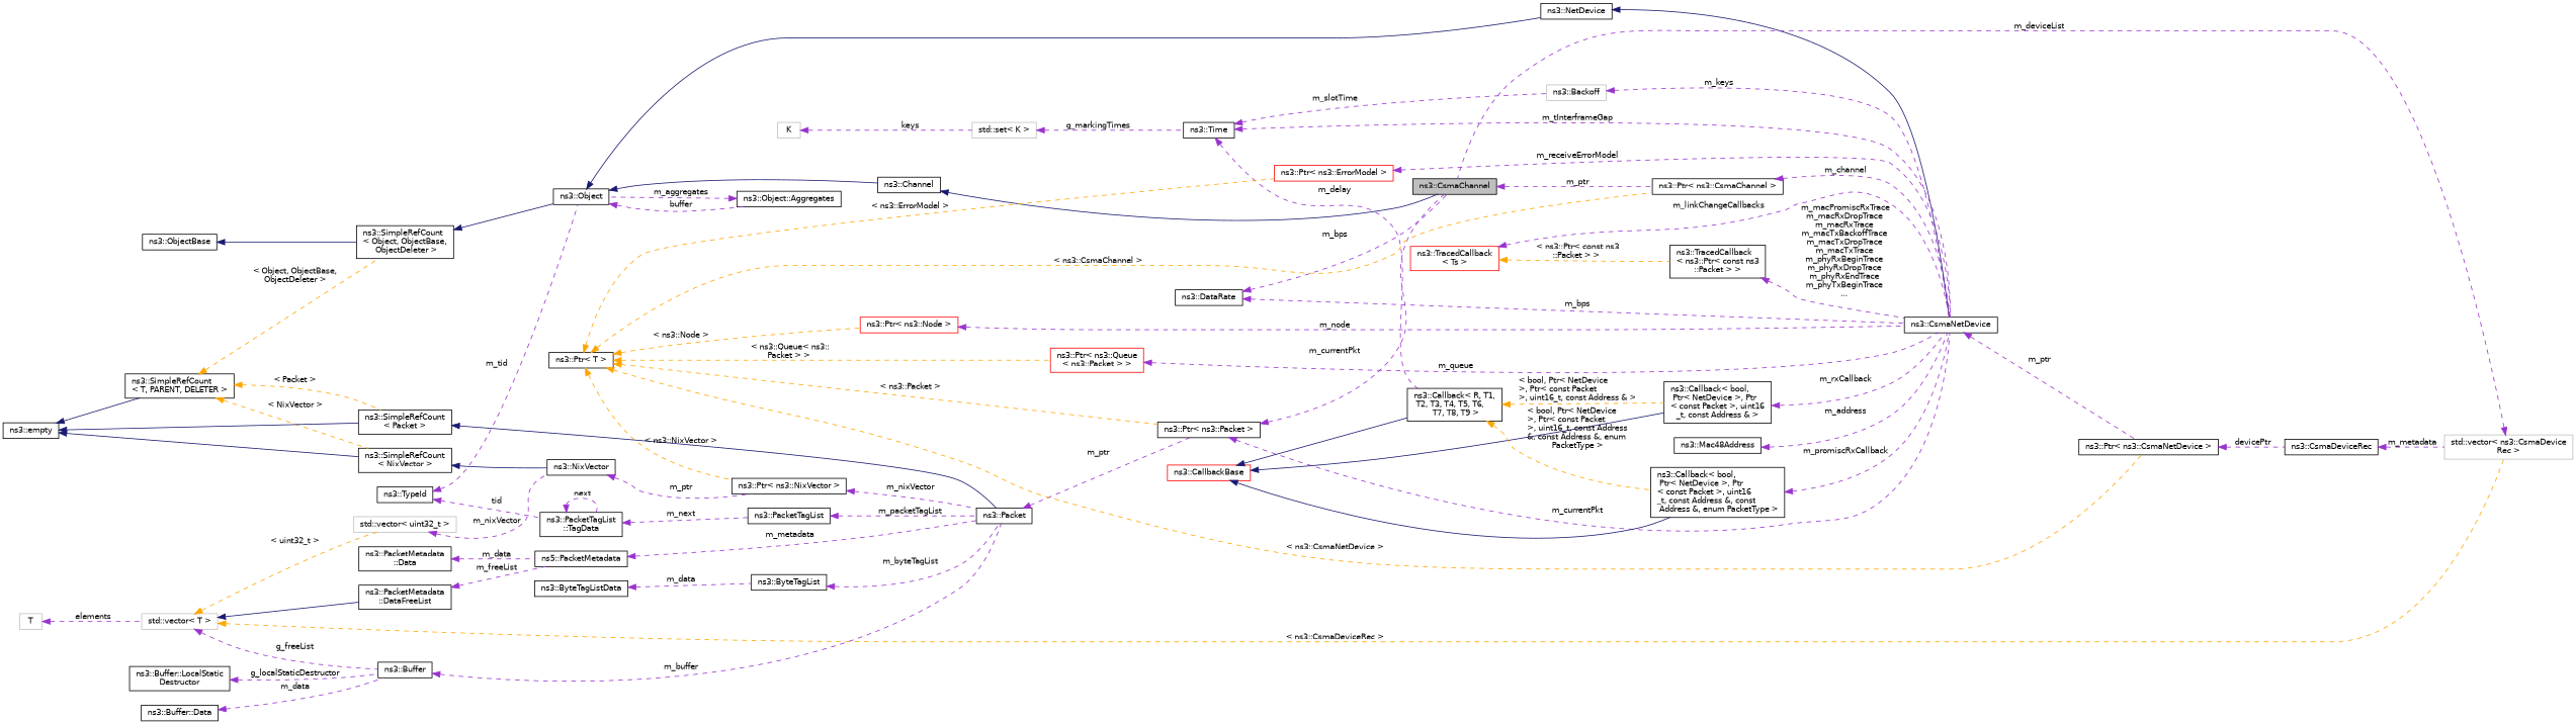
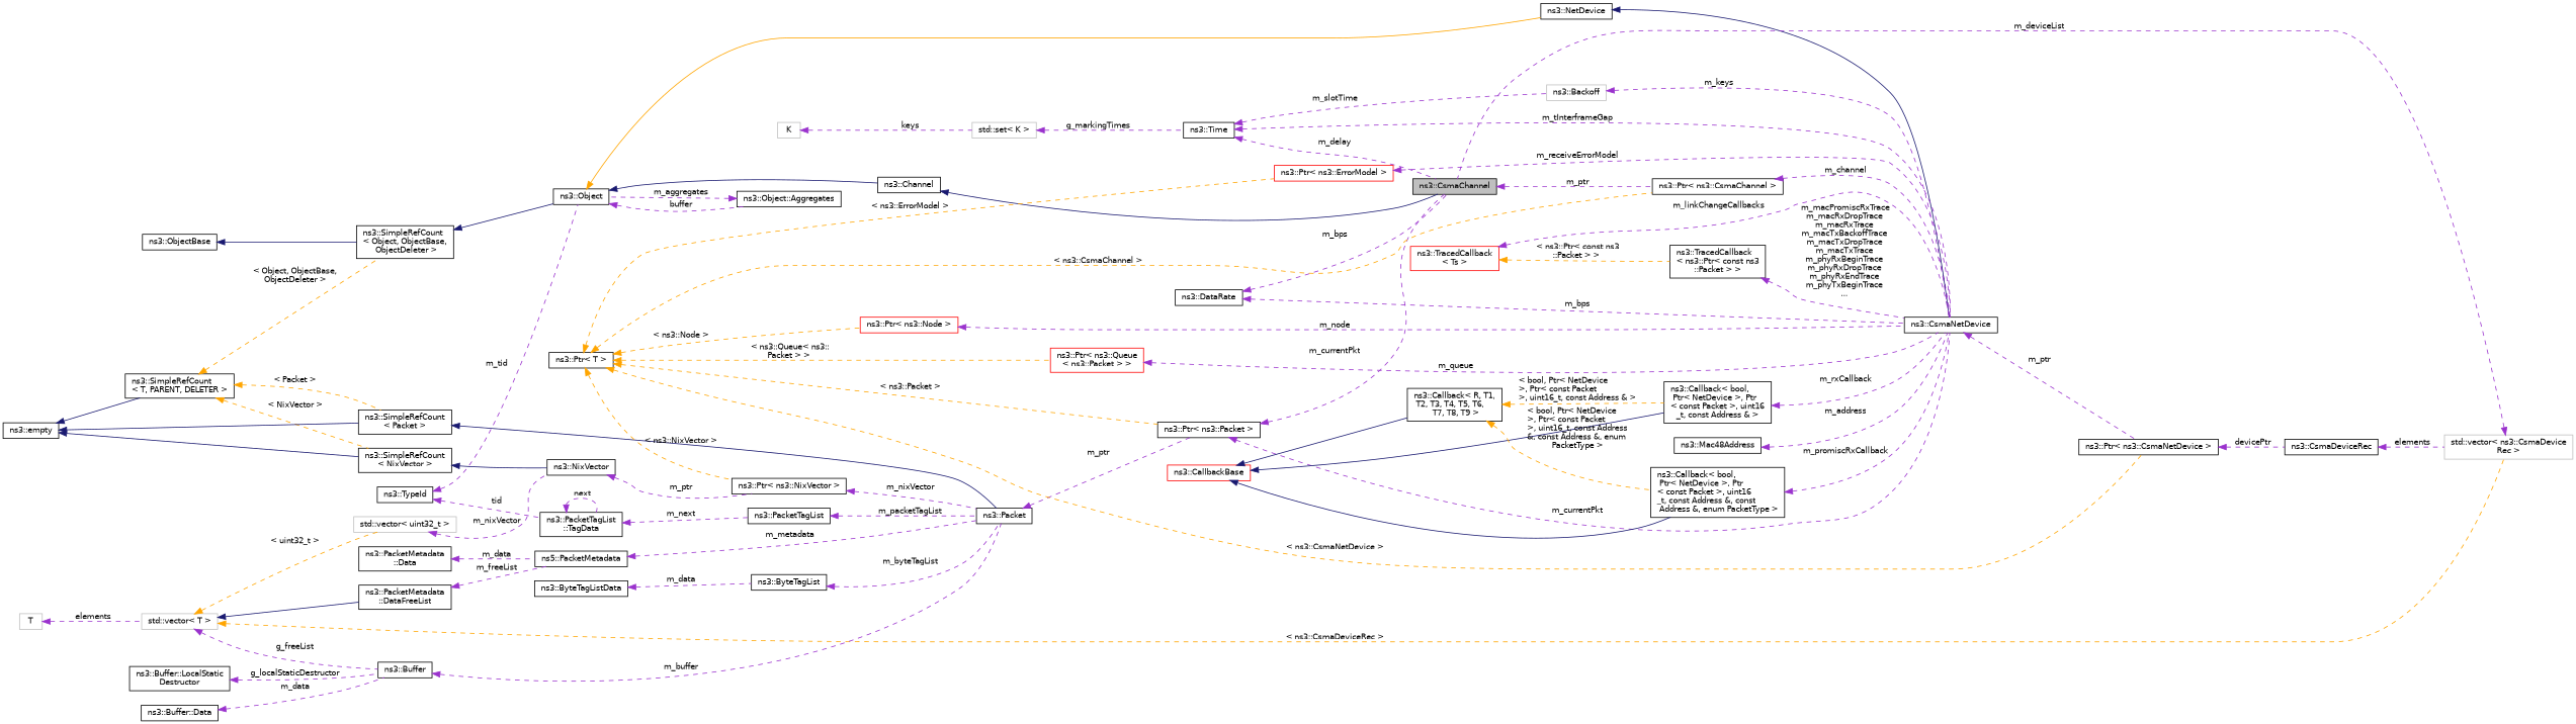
  digraph {
    rankdir=LR
    node [color=black fillcolor=white fontname=Helvetica fontsize=10 shape=record style=filled]
    edge [color=darkorchid3 dir=back fontname=Helvetica fontsize=10 labelfontname=Helvetica labelfontsize=10 style=dashed]
    n1 [fillcolor=grey75 fontcolor=black height=0.2 label="ns3::CsmaChannel" width=0.4]
    n2 [height=0.2 label="ns3::Ptr\< ns3::CsmaChannel \>" width=0.4]
    n3 [height=0.2 label="ns3::CsmaNetDevice" width=0.4]
    n4 [height=0.2 label="ns3::Channel" width=0.4]
    n5 [height=0.2 label="ns3::Object" width=0.4]
    n6 [height=0.2 label="ns3::Object::Aggregates" width=0.4]
    n7 [height=0.2 label="ns3::NetDevice" width=0.4]
    n8 [height=0.2 label="ns3::SimpleRefCount\l\< Object, ObjectBase,\l ObjectDeleter \>" width=0.4]
    n9 [height=0.2 label="ns3::ObjectBase" width=0.4]
    n10 [height=0.2 label="ns3::SimpleRefCount\l\< T, PARENT, DELETER \>" width=0.4]
    n11 [height=0.2 label="ns3::SimpleRefCount\l\< Packet \>" width=0.4]
    n12 [height=0.2 label="ns3::SimpleRefCount\l\< NixVector \>" width=0.4]
    n13 [height=0.2 label="ns3::Packet" width=0.4]
    n14 [height=0.2 label="ns3::NixVector" width=0.4]
    n15 [height=0.2 label="ns3::empty" width=0.4]
    n16 [height=0.2 label="ns3::TypeId" width=0.4]
    n17 [height=0.2 label="ns3::PacketTagList\l::TagData" width=0.4]
    n18 [height=0.2 label="ns3::PacketTagList" width=0.4]
    n19 [height=0.2 label="ns3::DataRate" width=0.4]
    n20 [height=0.2 label="ns3::Ptr\< ns3::CsmaNetDevice \>" width=0.4]
    n21 [height=0.2 label="ns3::Time" width=0.4]
    n22 [color=grey75 height=0.2 label="ns3::Backoff" width=0.4]
    n23 [color=grey75 height=0.2 label="std::set\< K \>" width=0.4]
    n24 [color=grey75 height=0.2 label=K width=0.4]
    n25 [height=0.2 label="ns3::Ptr\< ns3::Packet \>" width=0.4]
    n26 [height=0.2 label="ns3::Ptr\< ns3::NixVector \>" width=0.4]
    n27 [color=grey75 height=0.2 label="std::vector\< uint32_t \>" width=0.4]
    n28 [color=grey75 height=0.2 label="std::vector\< T \>" width=0.4]
    n29 [height=0.2 label="ns3::PacketMetadata\l::DataFreeList" width=0.4]
    n30 [height=0.2 label="ns3::Buffer" width=0.4]
    n31 [color=grey75 height=0.2 label="std::vector\< ns3::CsmaDevice\lRec \>" width=0.4]
    n32 [height=0.2 label="ns5::PacketMetadata" width=0.4]
    n33 [color=grey75 height=0.2 label=T width=0.4]
    n34 [height=0.2 label="ns3::Ptr\< T \>" width=0.4]
    n35 [color=red height=0.2 label="ns3::Ptr\< ns3::Node \>" width=0.4]
    n36 [color=red height=0.2 label="ns3::Ptr\< ns3::Queue\l\< ns3::Packet \> \>" width=0.4]
    n37 [color=red height=0.2 label="ns3::Ptr\< ns3::ErrorModel \>" width=0.4]
    n38 [height=0.2 label="ns3::CsmaDeviceRec" width=0.4]
    n39 [height=0.2 label="ns3::PacketMetadata\l::Data" width=0.4]
    n40 [height=0.2 label="ns3::ByteTagList" width=0.4]
    n41 [height=0.2 label="ns3::ByteTagListData" width=0.4]
    n42 [height=0.2 label="ns3::Buffer::Data" width=0.4]
    n43 [height=0.2 label="ns3::Buffer::LocalStatic\lDestructor" width=0.4]
    n44 [height=0.2 label="ns3::Mac48Address" width=0.4]
    n45 [height=0.2 label="ns3::TracedCallback\l\< ns3::Ptr\< const ns3\l::Packet \> \>" width=0.4]
    n46 [color=red height=0.2 label="ns3::TracedCallback\l\< Ts \>" width=0.4]
    n47 [height=0.2 label="ns3::Callback\< bool,\l Ptr\< NetDevice \>, Ptr\l\< const Packet \>, uint16\l_t, const Address &, const\l Address &, enum PacketType \>" width=0.4]
    n48 [color=red height=0.2 label="ns3::CallbackBase" width=0.4]
    n49 [height=0.2 label="ns3::Callback\< R, T1,\l T2, T3, T4, T5, T6,\l T7, T8, T9 \>" width=0.4]
    n50 [height=0.2 label="ns3::Callback\< bool,\l Ptr\< NetDevice \>, Ptr\l\< const Packet \>, uint16\l_t, const Address & \>" width=0.4]
    n1 -> n2 [label=" m_ptr"]
    n2 -> n3 [label=" m_channel"]
    n3 -> n20 [label=" m_ptr"]
    n4 -> n1 [color=midnightblue style=solid]
    n5 -> n4 [color=midnightblue style=solid]
    n5 -> n6 [label=" buffer"]
-   n5 -> n7 [color=midnightblue style=solid]
+   n5 -> n7 [color=orange style=solid]
    n6 -> n5 [label=" m_aggregates"]
    n7 -> n3 [color=midnightblue style=solid]
    n8 -> n5 [color=midnightblue style=solid]
    n9 -> n8 [color=midnightblue style=solid]
    n10 -> n8 [color=orange label=" \< Object, ObjectBase,\l ObjectDeleter \>"]
    n10 -> n11 [color=orange label=" \< Packet \>"]
    n10 -> n12 [color=orange label=" \< NixVector \>"]
    n11 -> n13 [color=midnightblue style=solid]
    n12 -> n14 [color=midnightblue style=solid]
    n13 -> n25 [label=" m_ptr"]
    n14 -> n26 [label=" m_ptr"]
    n15 -> n10 [color=midnightblue style=solid]
    n15 -> n11 [color=midnightblue style=solid]
    n15 -> n12 [color=midnightblue style=solid]
    n16 -> n5 [label=" m_tid"]
    n16 -> n17 [label=" tid"]
    n17 -> n17 [label=" next"]
    n17 -> n18 [label=" m_next"]
    n18 -> n13 [label=" m_packetTagList"]
    n19 -> n1 [label=" m_bps"]
    n19 -> n3 [label=" m_bps"]
    n20 -> n38 [label=" devicePtr"]
-   n21 -> n49 [label=" m_delay"]
+   n21 -> n1 [label=" m_delay"]
    n21 -> n3 [label=" m_tInterframeGap"]
    n21 -> n22 [label=" m_slotTime"]
    n22 -> n3 [label=" m_keys"]
    n23 -> n21 [label=" g_markingTimes"]
    n24 -> n23 [label=" keys"]
    n25 -> n1 [label=" m_currentPkt"]
    n25 -> n3 [label=" m_currentPkt"]
    n26 -> n13 [label=" m_nixVector"]
    n27 -> n14 [label=" m_nixVector"]
    n28 -> n27 [color=orange label=" \< uint32_t \>"]
    n28 -> n29 [color=midnightblue style=solid]
    n28 -> n30 [label=" g_freeList"]
    n28 -> n31 [color=orange label=" \< ns3::CsmaDeviceRec \>"]
    n29 -> n32 [label=" m_freeList"]
    n30 -> n13 [label=" m_buffer"]
    n31 -> n1 [label=" m_deviceList"]
    n32 -> n13 [label=" m_metadata"]
    n33 -> n28 [label=" elements"]
    n34 -> n2 [color=orange label=" \< ns3::CsmaChannel \>"]
    n34 -> n20 [color=orange label=" \< ns3::CsmaNetDevice \>"]
    n34 -> n25 [color=orange label=" \< ns3::Packet \>"]
    n34 -> n26 [color=orange label=" \< ns3::NixVector \>"]
    n34 -> n35 [color=orange label=" \< ns3::Node \>"]
    n34 -> n36 [color=orange label=" \< ns3::Queue\< ns3::\lPacket \> \>"]
    n34 -> n37 [color=orange label=" \< ns3::ErrorModel \>"]
    n35 -> n3 [label=" m_node"]
    n36 -> n3 [label=" m_queue"]
    n37 -> n3 [label=" m_receiveErrorModel"]
-   n38 -> n31 [label=" m_metadata"]
+   n38 -> n31 [label=" elements"]
    n39 -> n32 [label=" m_data"]
    n40 -> n13 [label=" m_byteTagList"]
    n41 -> n40 [label=" m_data"]
    n42 -> n30 [label=" m_data"]
    n43 -> n30 [label=" g_localStaticDestructor"]
    n44 -> n3 [label=" m_address"]
    n45 -> n3 [label=" m_macPromiscRxTrace\nm_macRxDropTrace\nm_macRxTrace\nm_macTxBackoffTrace\nm_macTxDropTrace\nm_macTxTrace\nm_phyRxBeginTrace\nm_phyRxDropTrace\nm_phyRxEndTrace\nm_phyTxBeginTrace\n..."]
    n46 -> n3 [label=" m_linkChangeCallbacks"]
    n46 -> n45 [color=orange label=" \< ns3::Ptr\< const ns3\l::Packet \> \>"]
    n47 -> n3 [label=" m_promiscRxCallback"]
    n48 -> n47 [color=midnightblue style=solid]
    n48 -> n49 [color=midnightblue style=solid]
    n48 -> n50 [color=midnightblue style=solid]
    n49 -> n47 [color=orange label=" \< bool, Ptr\< NetDevice\l \>, Ptr\< const Packet\l \>, uint16_t, const Address\l &, const Address &, enum\l PacketType \>"]
    n49 -> n50 [color=orange label=" \< bool, Ptr\< NetDevice\l \>, Ptr\< const Packet\l \>, uint16_t, const Address & \>"]
    n50 -> n3 [label=" m_rxCallback"]
  }
